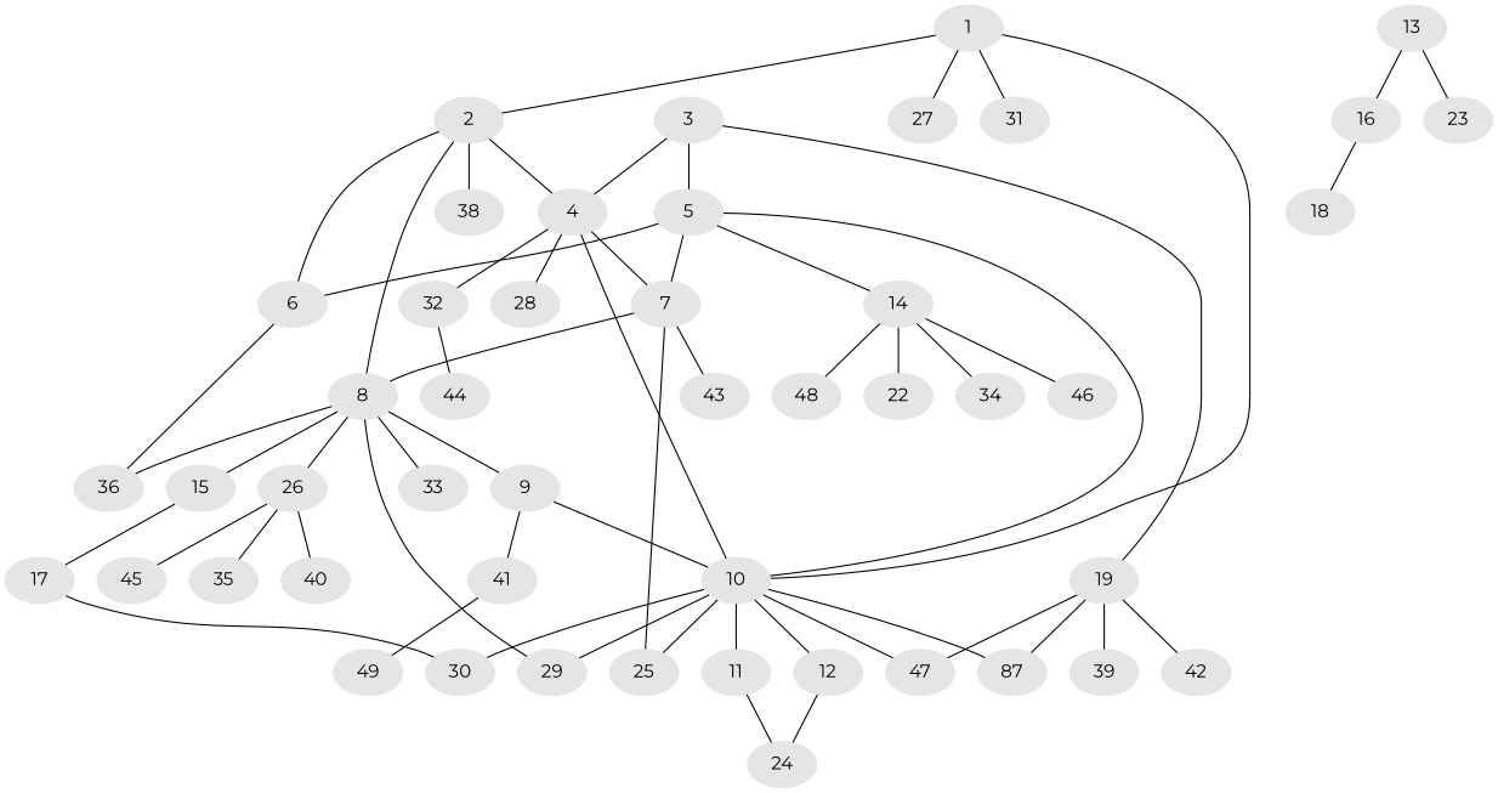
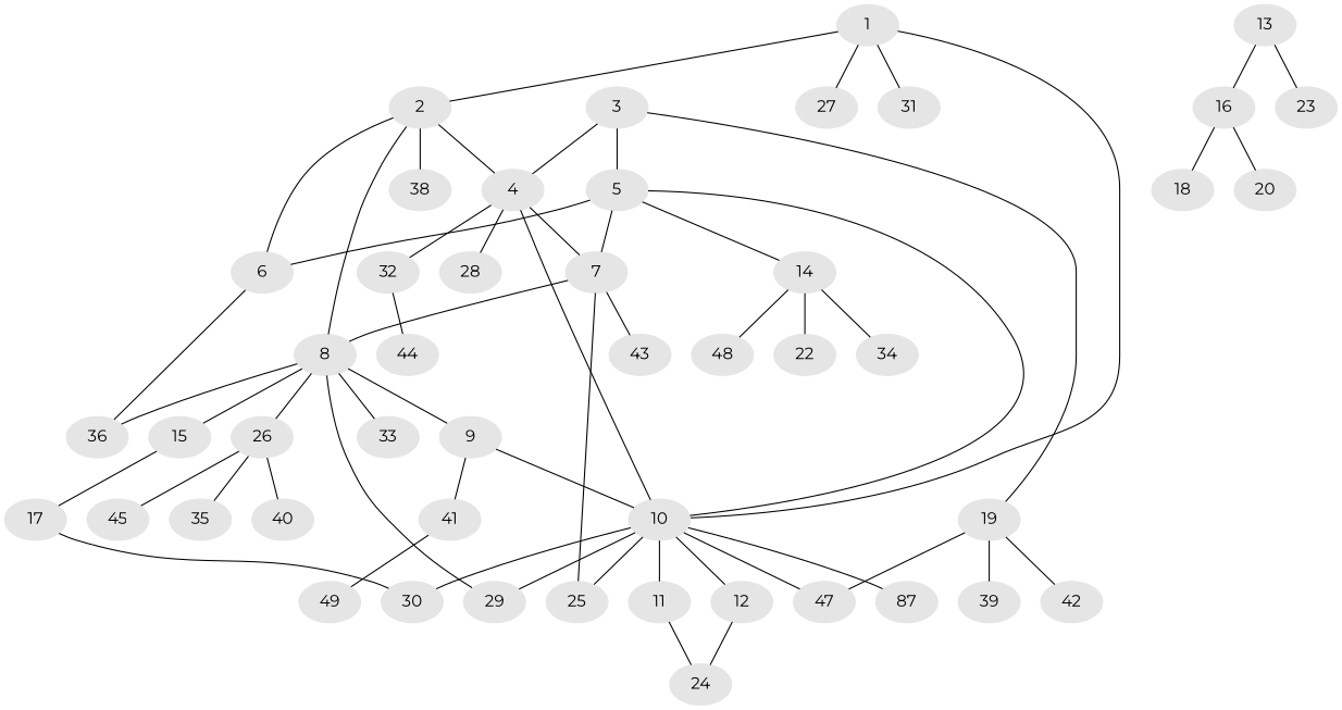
  graph {
    fontname=Montserrat
    node [color=gray90 fontname=Montserrat style=filled]
    edge [fontname=Montserrat]
    1
    2
    10
    27
    31
    4
    6
    8
    38
    25
    11
    12
    29
    n14 [label=87]
    47
    30
    13
    16
    23
    7
    28
    32
    36
    9
    15
    26
    33
    3
    5
    19
    14
    39
    42
    43
    44
    22
    34
-   46
    48
    41
    24
    17
    35
    40
    45
    49
    18
+   20
    1 -- 2
    1 -- 10
    1 -- 27
    1 -- 31
    2 -- 4
    2 -- 6
    2 -- 8
    2 -- 38
    10 -- 25
    10 -- 11
    10 -- 12
    10 -- 29
    10 -- n14
    10 -- 47
    10 -- 30
    4 -- 10
    4 -- 7
    4 -- 28
    4 -- 32
    6 -- 36
    8 -- 29
    8 -- 36
    8 -- 9
    8 -- 15
    8 -- 26
    8 -- 33
    11 -- 24
    12 -- 24
    13 -- 16
    13 -- 23
    16 -- 18
+   16 -- 20
    7 -- 8
    7 -- 25
    7 -- 43
    32 -- 44
    9 -- 10
    9 -- 41
    15 -- 17
    26 -- 35
    26 -- 40
    26 -- 45
    3 -- 4
    3 -- 5
    3 -- 19
    5 -- 10
    5 -- 6
    5 -- 7
    5 -- 14
-   19 -- n14
    19 -- 47
    19 -- 39
    19 -- 42
    14 -- 22
    14 -- 34
-   14 -- 46
    14 -- 48
    41 -- 49
    17 -- 30
  }
